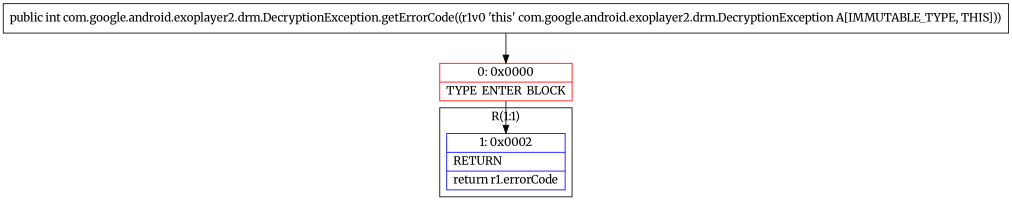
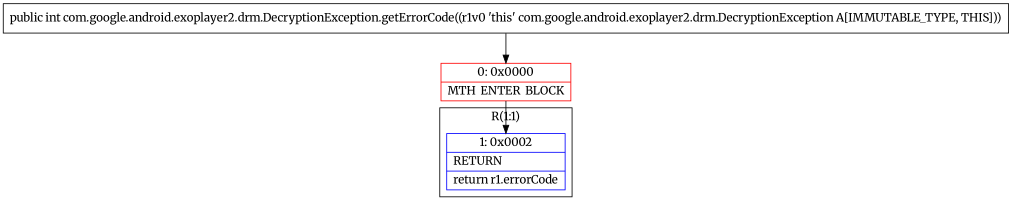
  digraph {
    fontname=Merriweather
    node [shape=record fontname=Merriweather]
    edge [fontname=Merriweather]
    n1 [color=blue label="{1\:\ 0x0002|RETURN\l|return r1.errorCode\l}"]
-   n2 [color=red label="{0\:\ 0x0000|TYPE_ENTER_BLOCK\l}"]
+   n2 [color=red label="{0\:\ 0x0000|MTH_ENTER_BLOCK\l}"]
    n3 [label="{public int com.google.android.exoplayer2.drm.DecryptionException.getErrorCode((r1v0 'this' com.google.android.exoplayer2.drm.DecryptionException A[IMMUTABLE_TYPE, THIS])) }"]
    subgraph cluster_1 {
      label="R(1:1)"
      n1
    }
    n2 -> n1
    n3 -> n2
  }
